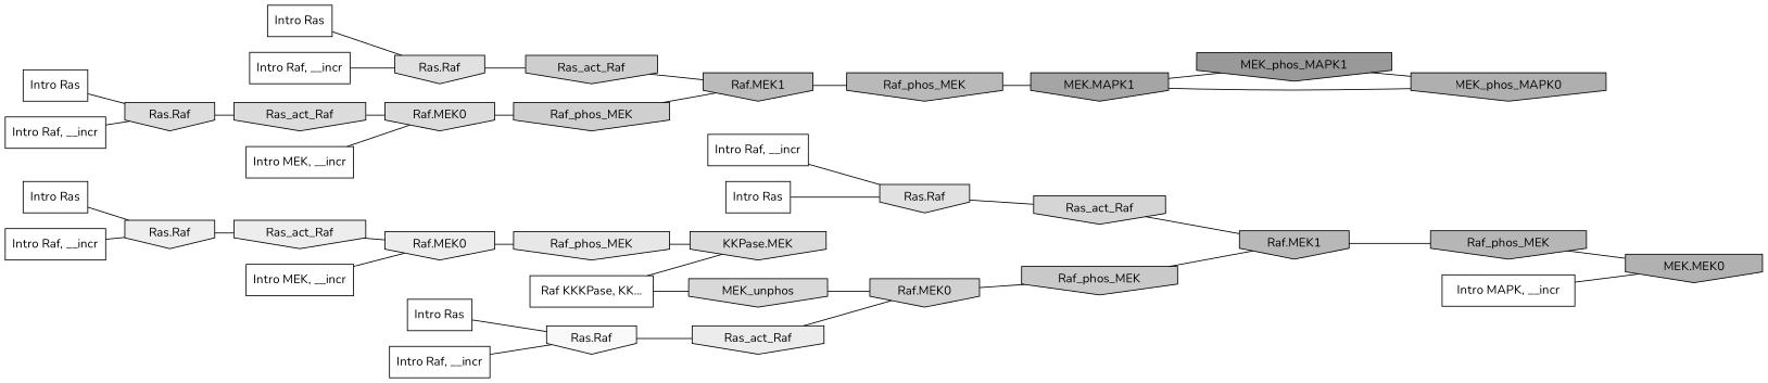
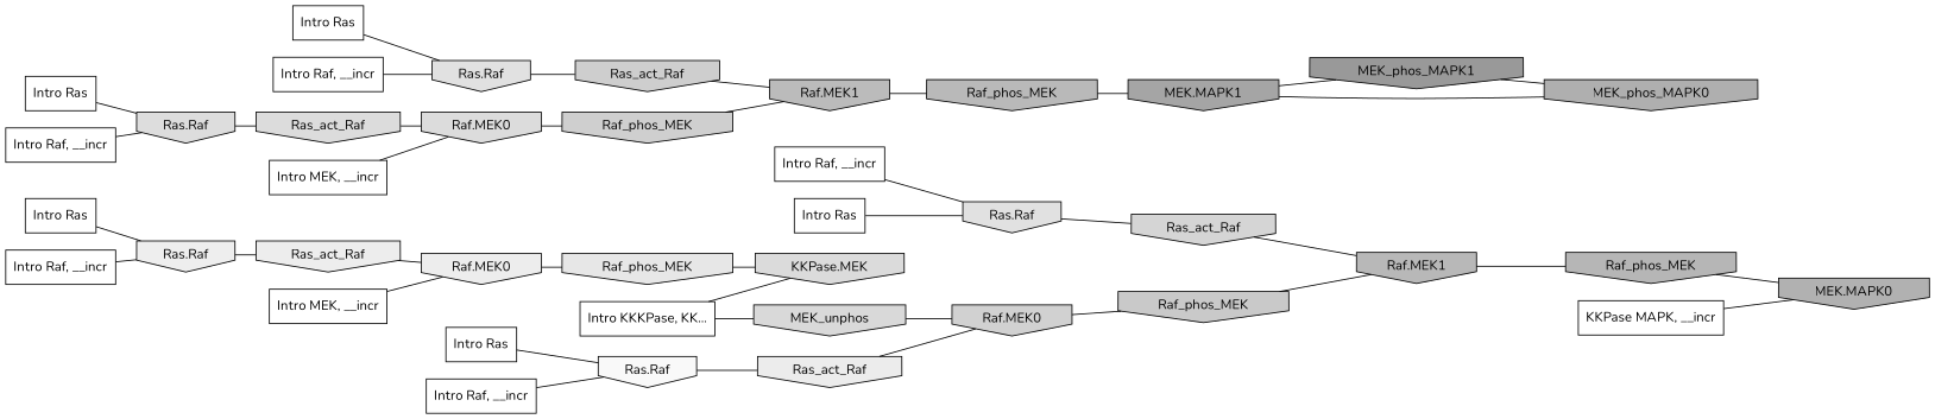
  digraph {
    fontname=Nunito
    rankdir=LR
    ranksep=0.30
    node [fillcolor="0.000 0.000 1.000" fontname=Nunito shape=invhouse style=filled]
    edge [color="0.000 0.000 0.000" dir=none fontname=Nunito]
    n1 [label="Intro Ras" shape=rectangle]
    n2 [fillcolor="0.000 0.000 0.879" label="Ras.Raf"]
    n3 [fillcolor="0.000 0.000 0.835" label=Ras_act_Raf]
    n4 [label="Intro Ras" shape=rectangle]
    n5 [fillcolor="0.000 0.000 0.880" label="Ras.Raf"]
    n6 [fillcolor="0.000 0.000 0.808" label=Ras_act_Raf]
    n7 [label="Intro Ras" shape=rectangle]
    n8 [fillcolor="0.000 0.000 0.976" label="Ras.Raf"]
    n9 [fillcolor="0.000 0.000 0.925" label=Ras_act_Raf]
    n10 [label="Intro Ras" shape=rectangle]
    n11 [fillcolor="0.000 0.000 0.867" label="Ras.Raf"]
    n12 [fillcolor="0.000 0.000 0.863" label=Ras_act_Raf]
    n13 [label="Intro Ras" shape=rectangle]
    n14 [fillcolor="0.000 0.000 0.931" label="Ras.Raf"]
    n15 [fillcolor="0.000 0.000 0.929" label=Ras_act_Raf]
    n16 [label="Intro Raf, __incr" shape=rectangle]
    n17 [label="Intro Raf, __incr" shape=rectangle]
    n18 [label="Intro Raf, __incr" shape=rectangle]
    n19 [label="Intro Raf, __incr" shape=rectangle]
    n20 [label="Intro Raf, __incr" shape=rectangle]
    n21 [label="Intro MEK, __incr" shape=rectangle]
    n22 [fillcolor="0.000 0.000 0.863" label="Raf.MEK0"]
    n23 [fillcolor="0.000 0.000 0.809" label=Raf_phos_MEK]
    n24 [label="Intro MEK, __incr" shape=rectangle]
    n25 [fillcolor="0.000 0.000 0.929" label="Raf.MEK0"]
    n26 [fillcolor="0.000 0.000 0.906" label=Raf_phos_MEK]
-   n27 [label="Intro MAPK, __incr" shape=rectangle]
-   n28 [fillcolor="0.000 0.000 0.695" label="MEK.MEK0"]
-   n29 [label="Raf KKKPase, KK..." shape=rectangle]
+   n27 [label="KKPase MAPK, __incr" shape=rectangle]
+   n28 [fillcolor="0.000 0.000 0.695" label="MEK.MAPK0"]
+   n29 [label="Intro KKKPase, KK..." shape=rectangle]
    n30 [fillcolor="0.000 0.000 0.858" label="KKPase.MEK"]
    n31 [fillcolor="0.000 0.000 0.848" label=MEK_unphos]
    n32 [fillcolor="0.000 0.000 0.820" label="Raf.MEK0"]
    n33 [fillcolor="0.000 0.000 0.786" label=Raf_phos_MEK]
    n34 [fillcolor="0.000 0.000 0.731" label="Raf.MEK1"]
    n35 [fillcolor="0.000 0.000 0.722" label="Raf.MEK1"]
    n36 [fillcolor="0.000 0.000 0.712" label=Raf_phos_MEK]
    n37 [fillcolor="0.000 0.000 0.724" label=Raf_phos_MEK]
    n38 [fillcolor="0.000 0.000 0.645" label="MEK.MAPK1"]
    n39 [fillcolor="0.000 0.000 0.600" label=MEK_phos_MAPK1]
    n40 [fillcolor="0.000 0.000 0.686" label=MEK_phos_MAPK0]
    n1 -> n2
    n2 -> n3
    n3 -> n35
    n4 -> n5
    n5 -> n6
    n6 -> n34
    n7 -> n8
    n8 -> n9
    n9 -> n32
    n10 -> n11
    n11 -> n12
    n12 -> n22
    n13 -> n14
    n14 -> n15
    n15 -> n25
    n16 -> n11
    n17 -> n8
    n18 -> n2
    n19 -> n5
    n20 -> n14
    n21 -> n22
    n22 -> n23
    n23 -> n34
    n24 -> n25
    n25 -> n26
    n26 -> n30
    n27 -> n28
    n29 -> n30
    n29 -> n31
    n31 -> n32
    n32 -> n33
    n33 -> n35
    n34 -> n37
    n35 -> n36
    n36 -> n28
    n37 -> n38
    n38 -> n39
    n39 -> n40
    n40 -> n38
  }
